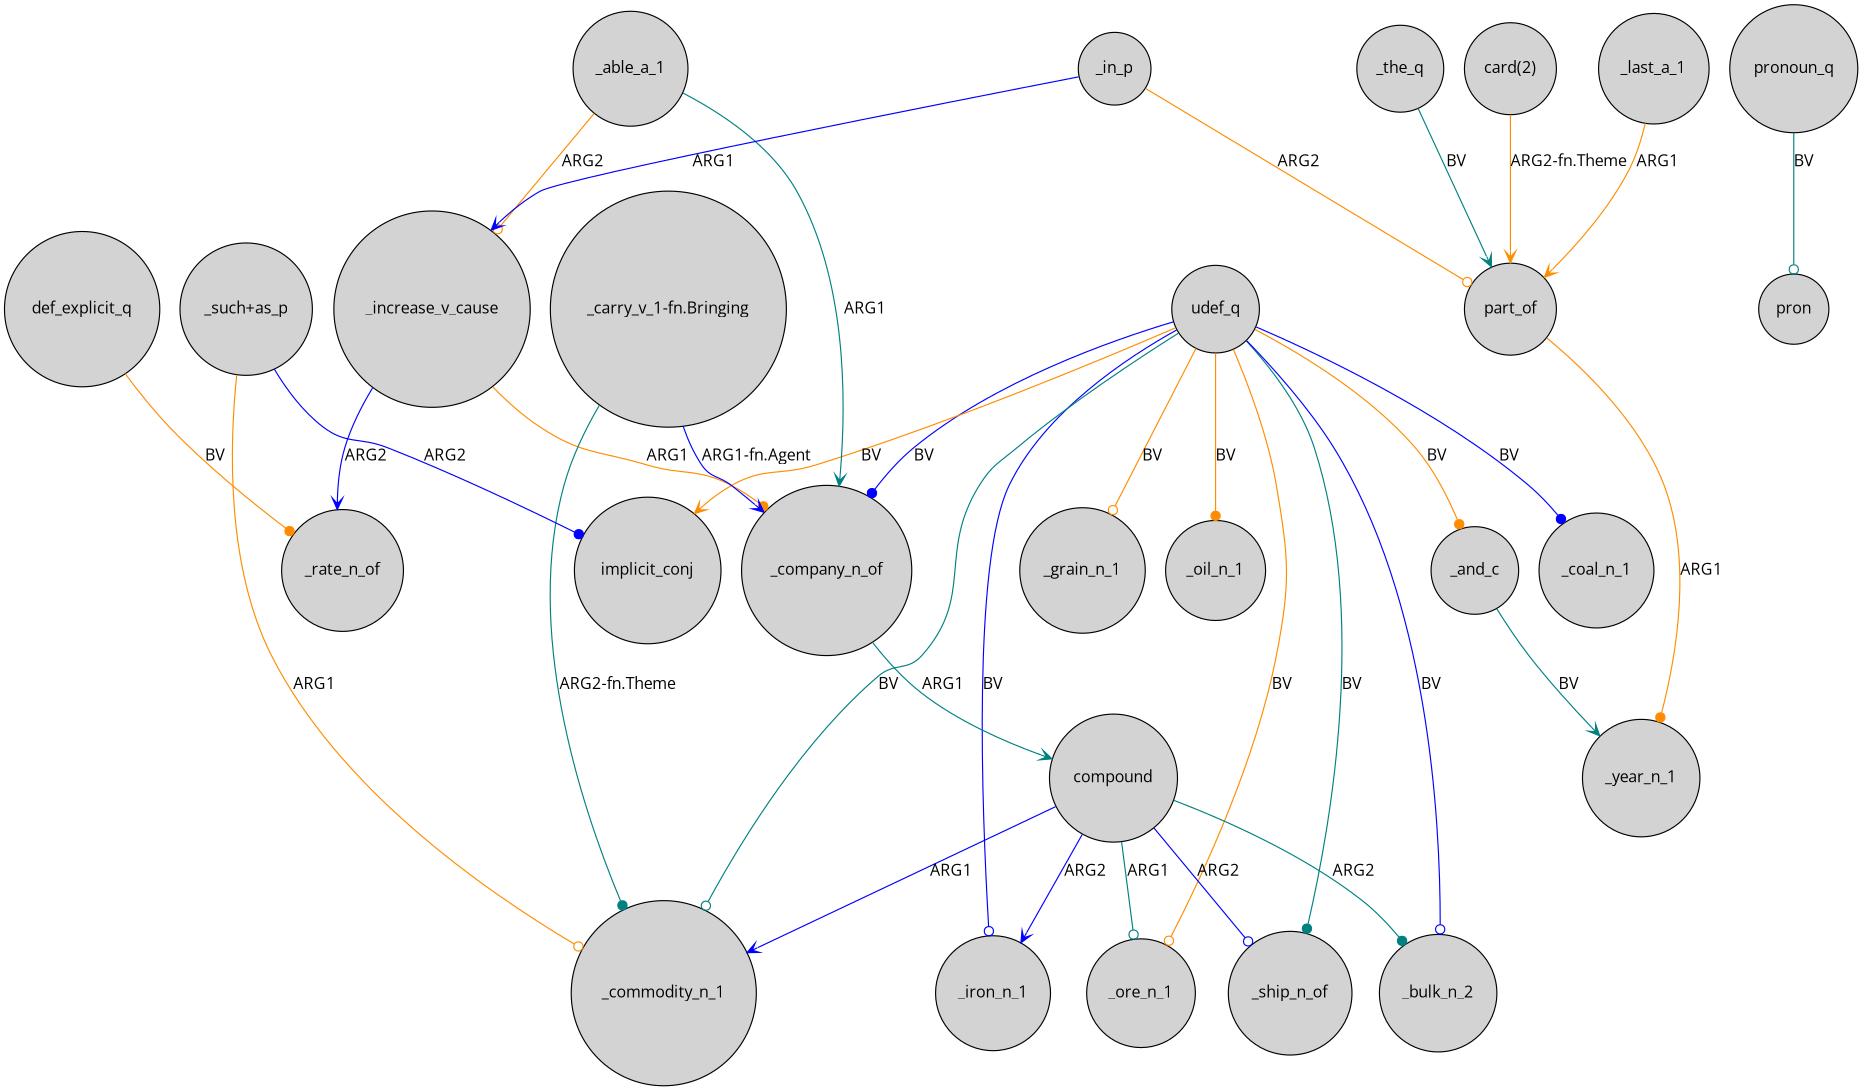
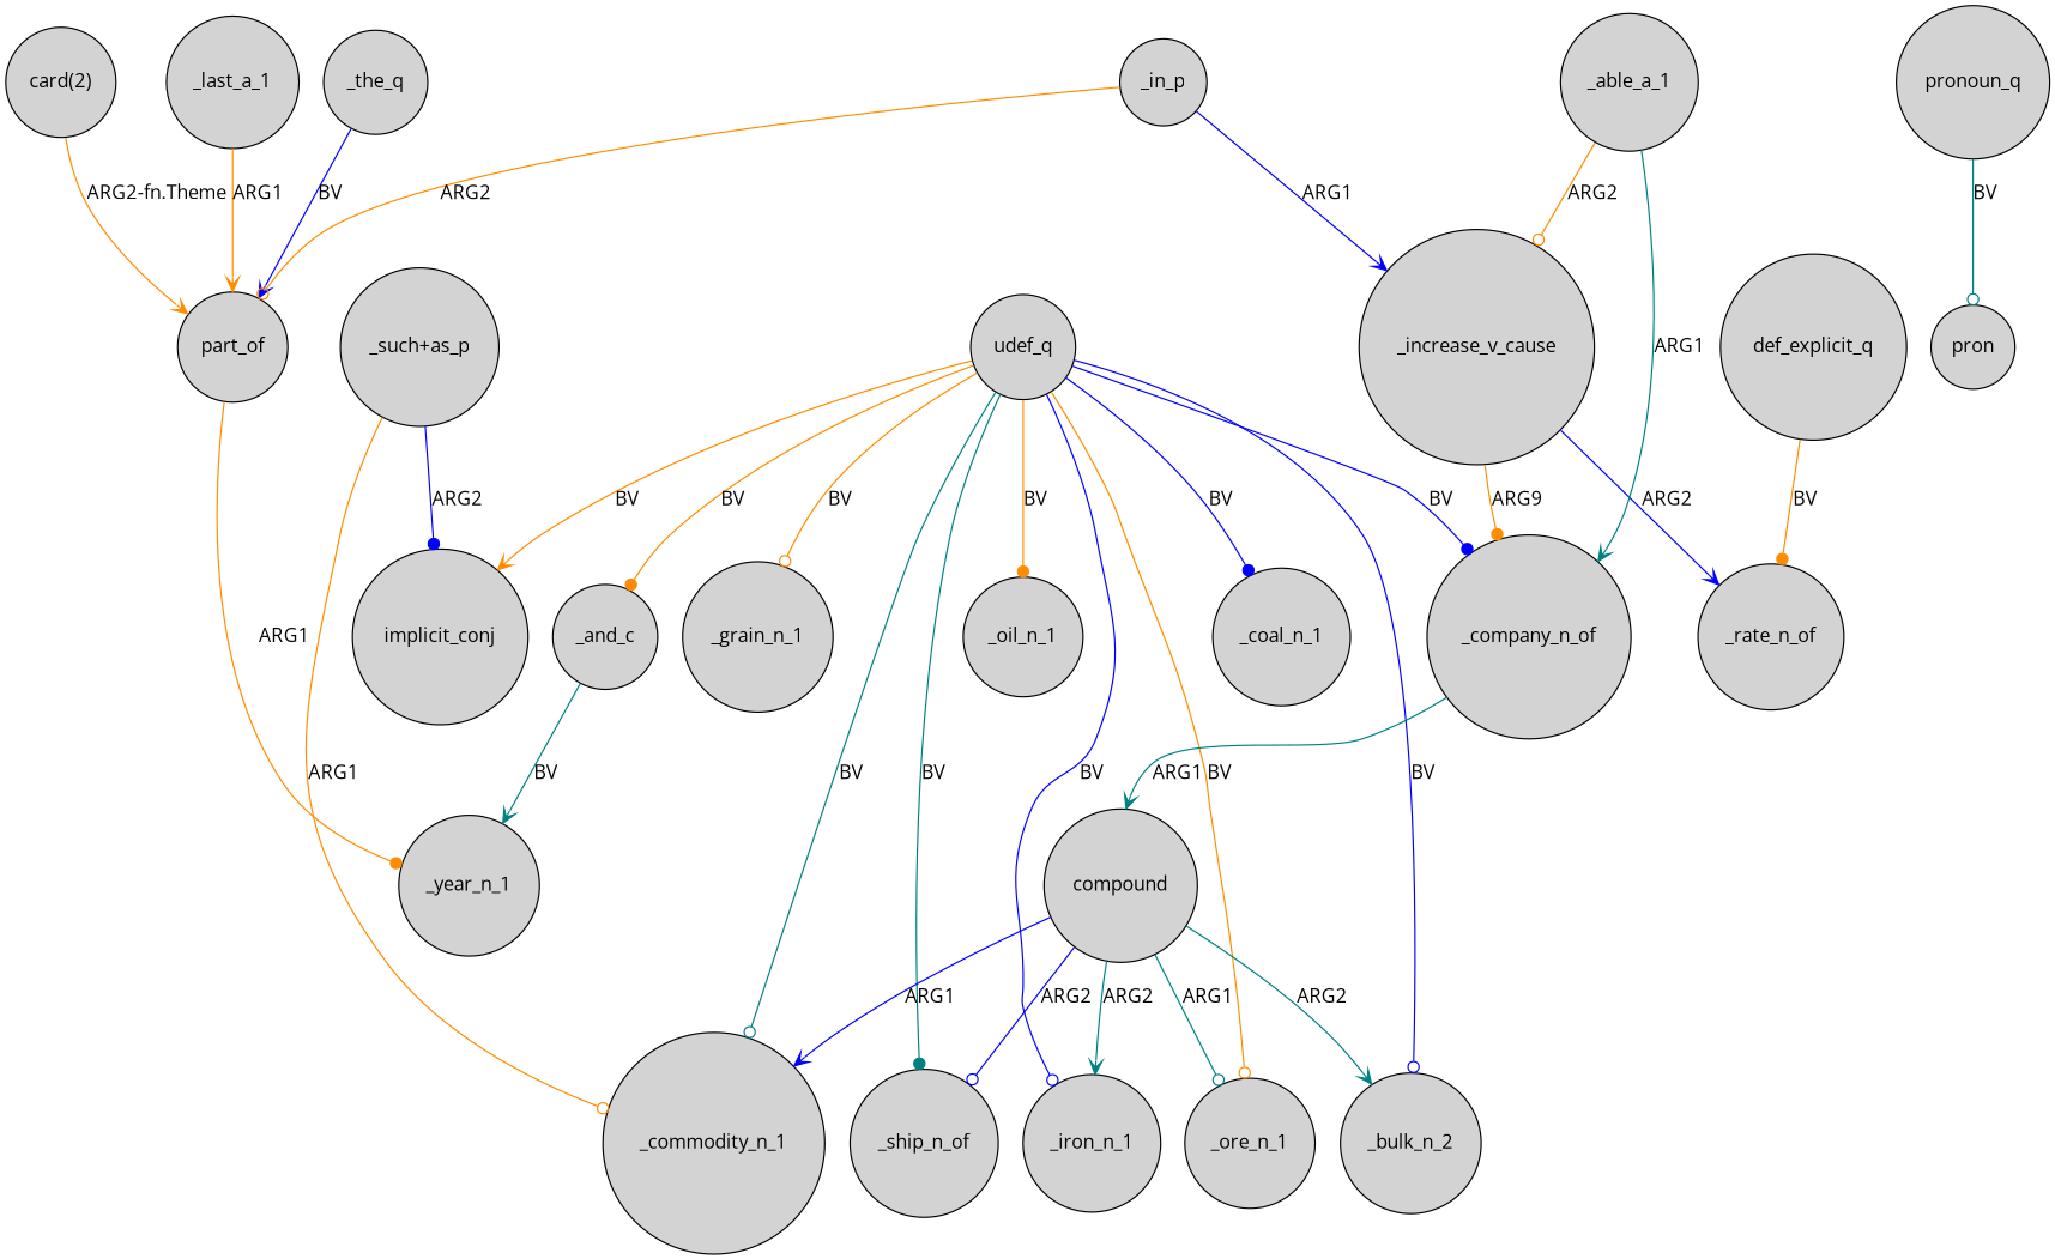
  digraph {
    fontname="Open Sans"
    node [fontname="Open Sans" shape=circle style=filled]
    edge [arrowhead=vee color=darkorange fontname="Open Sans"]
    udef_q
    _iron_n_1
    _ship_n_of
    _commodity_n_1
    _ore_n_1
    _company_n_of
    _coal_n_1
    implicit_conj
    _grain_n_1
    n10 [label=_bulk_n_2]
    _oil_n_1
    _and_c
    compound
    _year_n_1
    def_explicit_q
    _rate_n_of
    _increase_v_cause
    _able_a_1
    "card(2)"
    part_of
    _last_a_1
-   "_carry_v_1-fn.Bringing"
    pronoun_q
    pron
    "_such+as_p"
    _the_q
    _in_p
    udef_q -> _iron_n_1 [arrowhead=odot color=blue label=BV]
    udef_q -> _ship_n_of [arrowhead=dot color=teal label=BV]
    udef_q -> _commodity_n_1 [arrowhead=odot color=teal label=BV]
    udef_q -> _ore_n_1 [arrowhead=odot label=BV]
    udef_q -> _company_n_of [arrowhead=dot color=blue label=BV]
    udef_q -> _coal_n_1 [arrowhead=dot color=blue label=BV]
    udef_q -> implicit_conj [label=BV]
    udef_q -> _grain_n_1 [arrowhead=odot label=BV]
    udef_q -> n10 [arrowhead=odot color=blue label=BV]
    udef_q -> _oil_n_1 [arrowhead=dot label=BV]
    udef_q -> _and_c [arrowhead=dot label=BV]
    _company_n_of -> compound [color=teal label=ARG1]
    _and_c -> _year_n_1 [color=teal label=BV]
-   compound -> _iron_n_1 [color=blue label=ARG2]
+   compound -> _iron_n_1 [color=teal label=ARG2]
    compound -> _ship_n_of [arrowhead=odot color=blue label=ARG2]
    compound -> _commodity_n_1 [color=blue label=ARG1]
    compound -> _ore_n_1 [arrowhead=odot color=teal label=ARG1]
-   compound -> n10 [arrowhead=dot color=teal label=ARG2]
+   compound -> n10 [color=teal label=ARG2]
    def_explicit_q -> _rate_n_of [arrowhead=dot label=BV]
-   _increase_v_cause -> _company_n_of [arrowhead=dot label=ARG1]
+   _increase_v_cause -> _company_n_of [arrowhead=dot label=ARG9]
    _increase_v_cause -> _rate_n_of [color=blue label=ARG2]
    _able_a_1 -> _company_n_of [color=teal label=ARG1]
    _able_a_1 -> _increase_v_cause [arrowhead=odot label=ARG2]
    "card(2)" -> part_of [label="ARG2-fn.Theme"]
    part_of -> _year_n_1 [arrowhead=dot label=ARG1]
    _last_a_1 -> part_of [label=ARG1]
-   "_carry_v_1-fn.Bringing" -> _commodity_n_1 [arrowhead=dot color=teal label="ARG2-fn.Theme"]
-   "_carry_v_1-fn.Bringing" -> _company_n_of [color=blue label="ARG1-fn.Agent"]
    pronoun_q -> pron [arrowhead=odot color=teal label=BV]
    "_such+as_p" -> _commodity_n_1 [arrowhead=odot label=ARG1]
    "_such+as_p" -> implicit_conj [arrowhead=dot color=blue label=ARG2]
-   _the_q -> part_of [color=teal label=BV]
+   _the_q -> part_of [color=blue label=BV]
    _in_p -> _increase_v_cause [color=blue label=ARG1]
    _in_p -> part_of [arrowhead=odot label=ARG2]
  }
